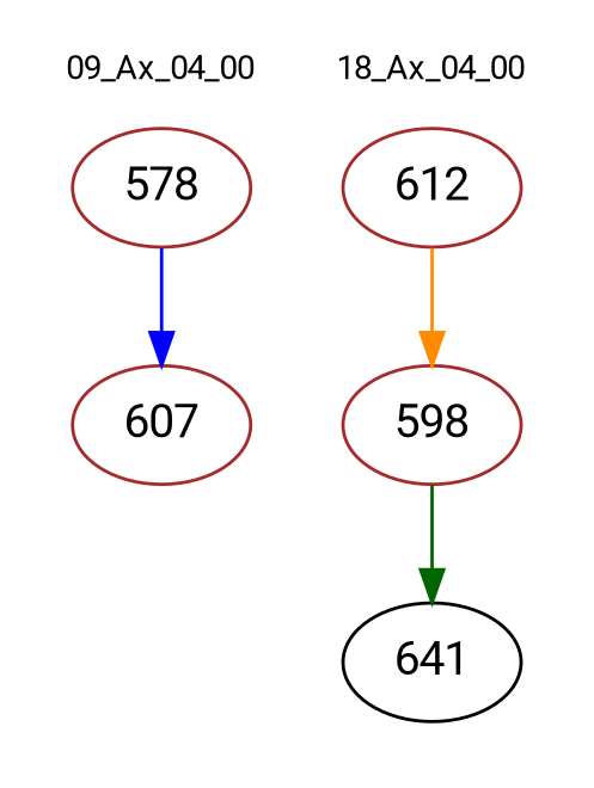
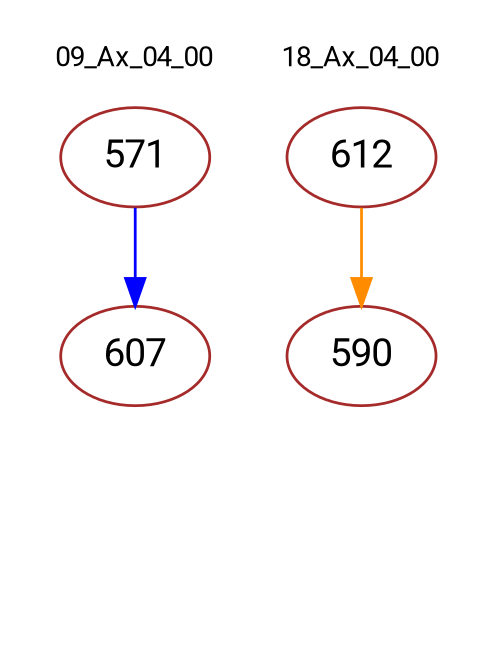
  digraph {
    fontname=Roboto
    node [color=brown fontname=Roboto]
    edge [fontname=Roboto]
-   n1 [label=578]
+   n1 [label=571]
    n2 [label=607]
    n3 [label=612]
-   n4 [label=598]
-   n5 [color=black label=641]
+   n4 [label=590]
    subgraph cluster_1 {
      color=white
      fontsize=10
      label="09_Ax_04_00"
      n1
      n2
    }
    subgraph cluster_2 {
      color=white
      fontsize=10
      label="18_Ax_04_00"
      n3
      n4
-     n5
    }
    n1 -> n2 [color=blue]
    n3 -> n4 [color=darkorange]
-   n4 -> n5 [color=darkgreen]
  }
